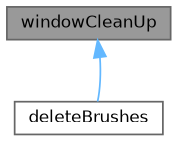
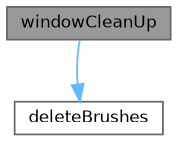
  digraph {
    rankdir=TB
    node [fontname=Helvetica fontsize=10 shape=box style=filled]
    n1 [color=gray40 fillcolor=grey60 fontcolor=black height=0.2 label=windowCleanUp width=0.4]
    n2 [color=grey40 fillcolor=white height=0.2 label=deleteBrushes width=0.4]
-   n2 -> n1 [color=steelblue1 fontname=Helvetica fontsize=10 labelfontname=Helvetica labelfontsize=10 style=solid]
+   n1 -> n2 [color=steelblue1 fontname=Helvetica fontsize=10 labelfontname=Helvetica labelfontsize=10 style=solid]
  }
